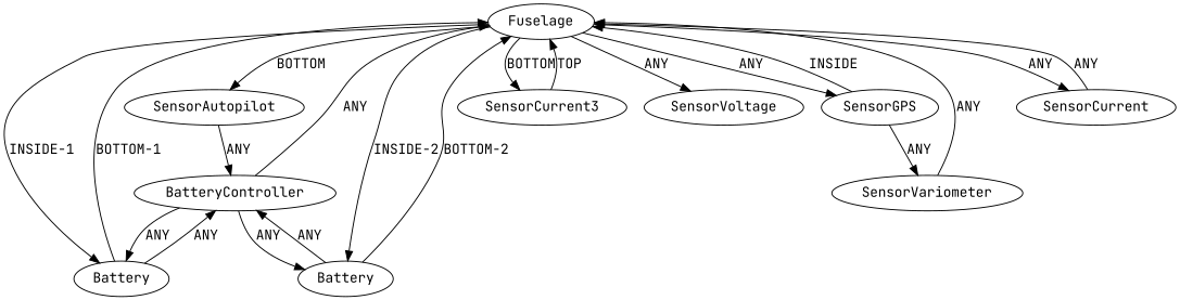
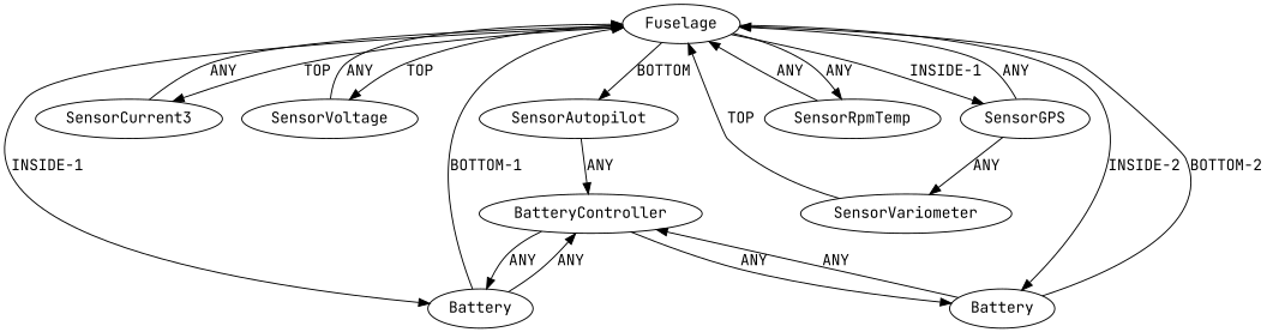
  digraph {
    fontname="JetBrains Mono"
    node [fontname="JetBrains Mono"]
    edge [fontname="JetBrains Mono"]
    n1 [instance=Fuselage_instance_1 label=Fuselage]
    n2 [instance=SensorAutopilot_instance_1 label=SensorAutopilot]
    n3 [instance=Hub3_instance_4 label=SensorCurrent3]
    n4 [instance=SensorVoltage_instance_1 label=SensorVoltage]
    n5 [instance=SensorGPS_instance_1 label=SensorGPS]
    n6 [instance=Battery_instance_1 label=Battery]
    n7 [instance=Battery_instance_2 label=Battery]
-   n8 [instance=SensorRpmTemp_instance_1 label=SensorCurrent]
+   n8 [instance=SensorRpmTemp_instance_1 label=SensorRpmTemp]
    n9 [instance=BatteryController_instance_1 label=BatteryController]
    n10 [instance=SensorVariometer_instance_1 label=SensorVariometer]
    n1 -> n2 [label=BOTTOM]
-   n1 -> n3 [label=BOTTOM]
-   n1 -> n4 [label=ANY]
-   n1 -> n5 [label=ANY]
+   n1 -> n3 [label=TOP]
+   n1 -> n4 [label=TOP]
+   n1 -> n5 [label="INSIDE-1"]
    n1 -> n6 [label="INSIDE-1"]
    n1 -> n7 [label="INSIDE-2"]
    n1 -> n8 [label=ANY]
    n2 -> n9 [label=ANY]
-   n3 -> n1 [label=TOP]
-   n9 -> n1 [label=ANY]
-   n5 -> n1 [label=INSIDE]
+   n3 -> n1 [label=ANY]
+   n4 -> n1 [label=ANY]
+   n5 -> n1 [label=ANY]
    n5 -> n10 [label=ANY]
    n6 -> n1 [label="BOTTOM-1"]
    n6 -> n9 [label=ANY]
    n7 -> n1 [label="BOTTOM-2"]
    n7 -> n9 [label=ANY]
    n8 -> n1 [label=ANY]
    n9 -> n6 [label=ANY]
    n9 -> n7 [label=ANY]
-   n10 -> n1 [label=ANY]
+   n10 -> n1 [label=TOP]
  }
